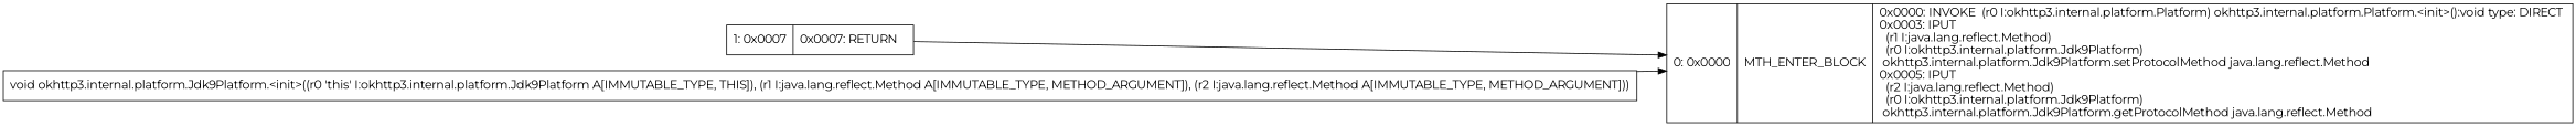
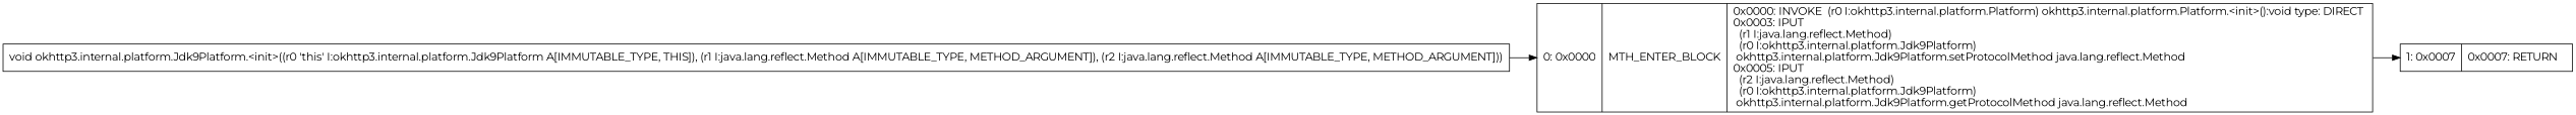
  digraph {
    rankdir=LR
    fontname=Montserrat
    node [shape=record fontname=Montserrat]
    edge [fontname=Montserrat]
    n1 [label="{0\:\ 0x0000|MTH_ENTER_BLOCK\l|0x0000: INVOKE  (r0 I:okhttp3.internal.platform.Platform) okhttp3.internal.platform.Platform.\<init\>():void type: DIRECT \l0x0003: IPUT  \l  (r1 I:java.lang.reflect.Method)\l  (r0 I:okhttp3.internal.platform.Jdk9Platform)\l okhttp3.internal.platform.Jdk9Platform.setProtocolMethod java.lang.reflect.Method \l0x0005: IPUT  \l  (r2 I:java.lang.reflect.Method)\l  (r0 I:okhttp3.internal.platform.Jdk9Platform)\l okhttp3.internal.platform.Jdk9Platform.getProtocolMethod java.lang.reflect.Method \l}"]
    n2 [label="{1\:\ 0x0007|0x0007: RETURN   \l}"]
    n3 [label="{void okhttp3.internal.platform.Jdk9Platform.\<init\>((r0 'this' I:okhttp3.internal.platform.Jdk9Platform A[IMMUTABLE_TYPE, THIS]), (r1 I:java.lang.reflect.Method A[IMMUTABLE_TYPE, METHOD_ARGUMENT]), (r2 I:java.lang.reflect.Method A[IMMUTABLE_TYPE, METHOD_ARGUMENT])) }"]
-   n2 -> n1
+   n1 -> n2
    n3 -> n1
  }
